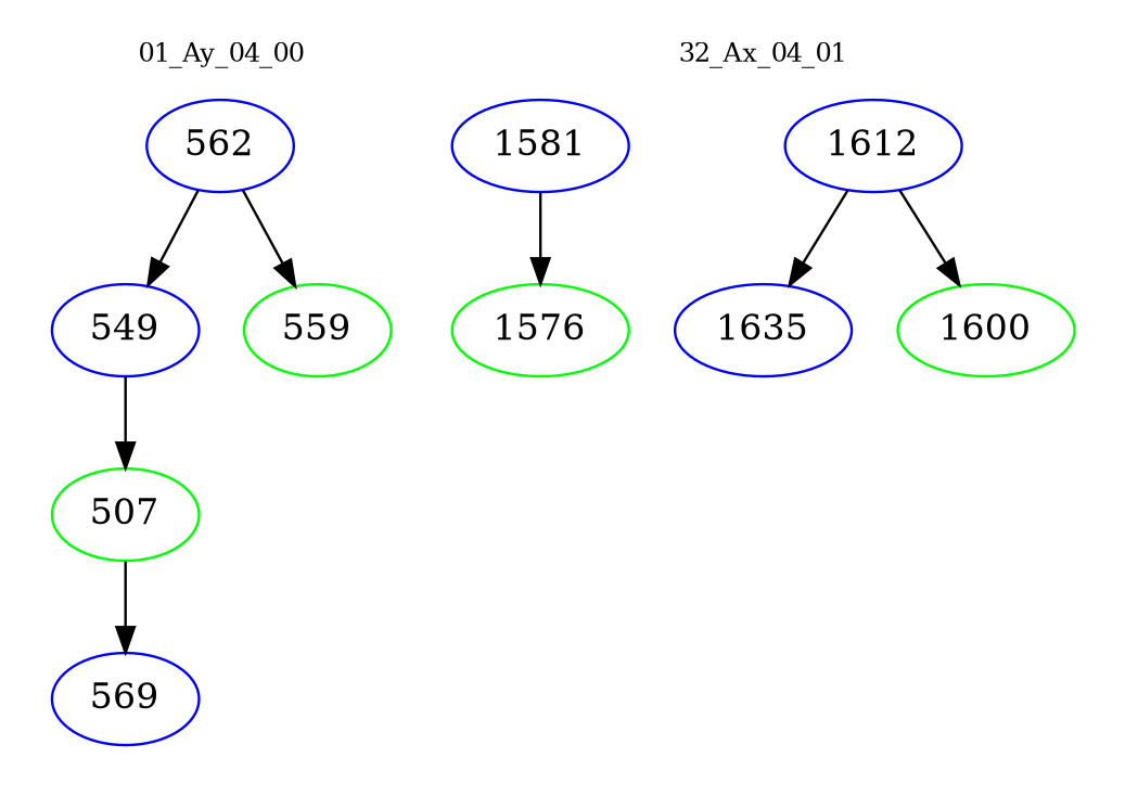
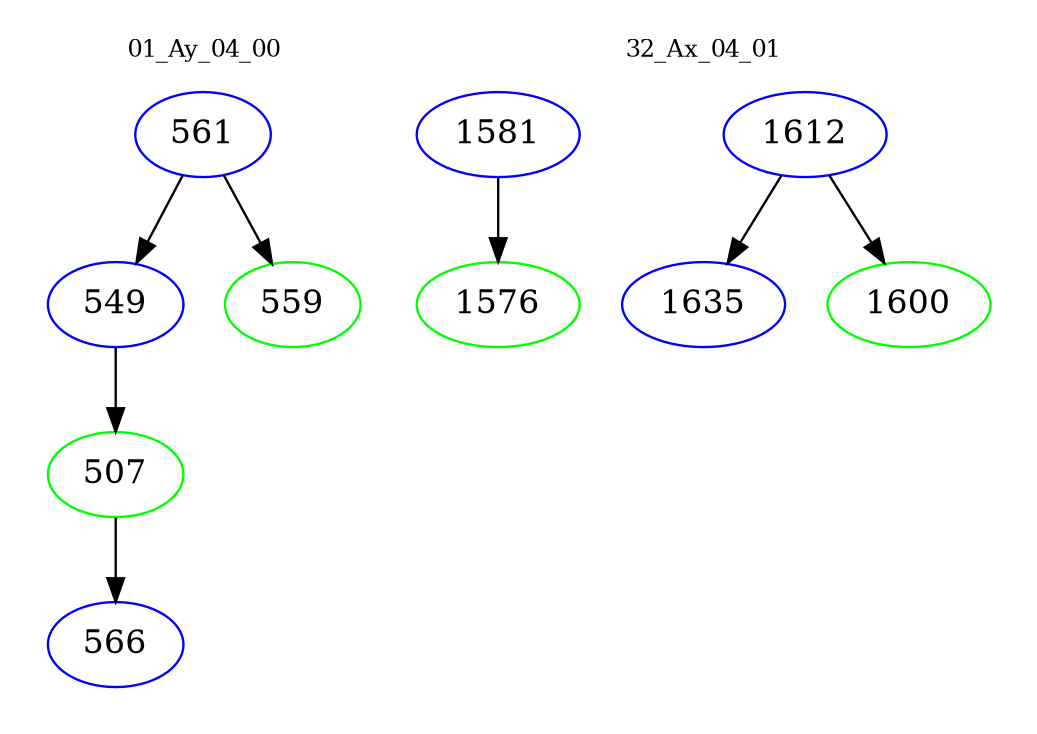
  digraph {
    node [color=blue]
    edge [color=black]
-   n1 [label=562]
+   n1 [label=561]
    n2 [label=549]
-   n3 [label=569]
+   n3 [label=566]
    n4 [color=green label=559]
    n5 [color=green label=507]
    n6 [label=1612]
    n7 [label=1581]
    n8 [label=1635]
    n9 [color=green label=1600]
    n10 [color=green label=1576]
    subgraph cluster_1 {
      color=white
      fontsize=10
      label="01_Ay_04_00"
      n1
      n2
      n3
      n4
      n5
    }
    subgraph cluster_2 {
      color=white
      fontsize=10
      label="32_Ax_04_01"
      n6
      n7
      n8
      n9
      n10
    }
    n1 -> n2
    n1 -> n4
    n2 -> n5
    n5 -> n3
    n6 -> n8
    n6 -> n9
    n7 -> n10
  }
